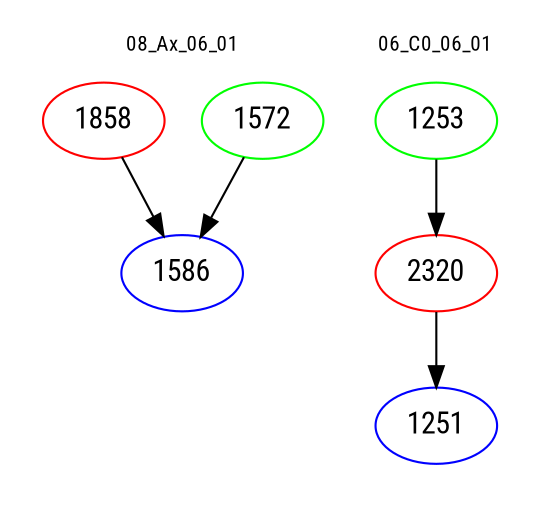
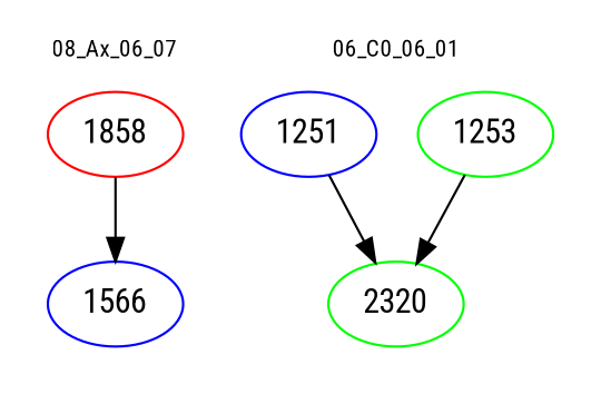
  digraph {
    fontname="Roboto Condensed"
    node [color=green fontname="Roboto Condensed"]
    edge [color=black fontname="Roboto Condensed"]
-   n1 [label=1572]
-   n2 [color=blue label=1586]
+   n2 [color=blue label=1566]
    n3 [color=red label=1858]
    n4 [label=1253]
    n5 [color=blue label=1251]
-   n6 [color=red label=2320]
+   n6 [label=2320]
    subgraph cluster_1 {
      color=white
      fontsize=10
-     label="08_Ax_06_01"
-     n1
+     label="08_Ax_06_07"
      n2
      n3
    }
    subgraph cluster_2 {
      color=white
      fontsize=10
      label="06_C0_06_01"
      n4
      n5
      n6
    }
-   n1 -> n2
    n3 -> n2
    n4 -> n6
-   n6 -> n5
+   n5 -> n6
  }
